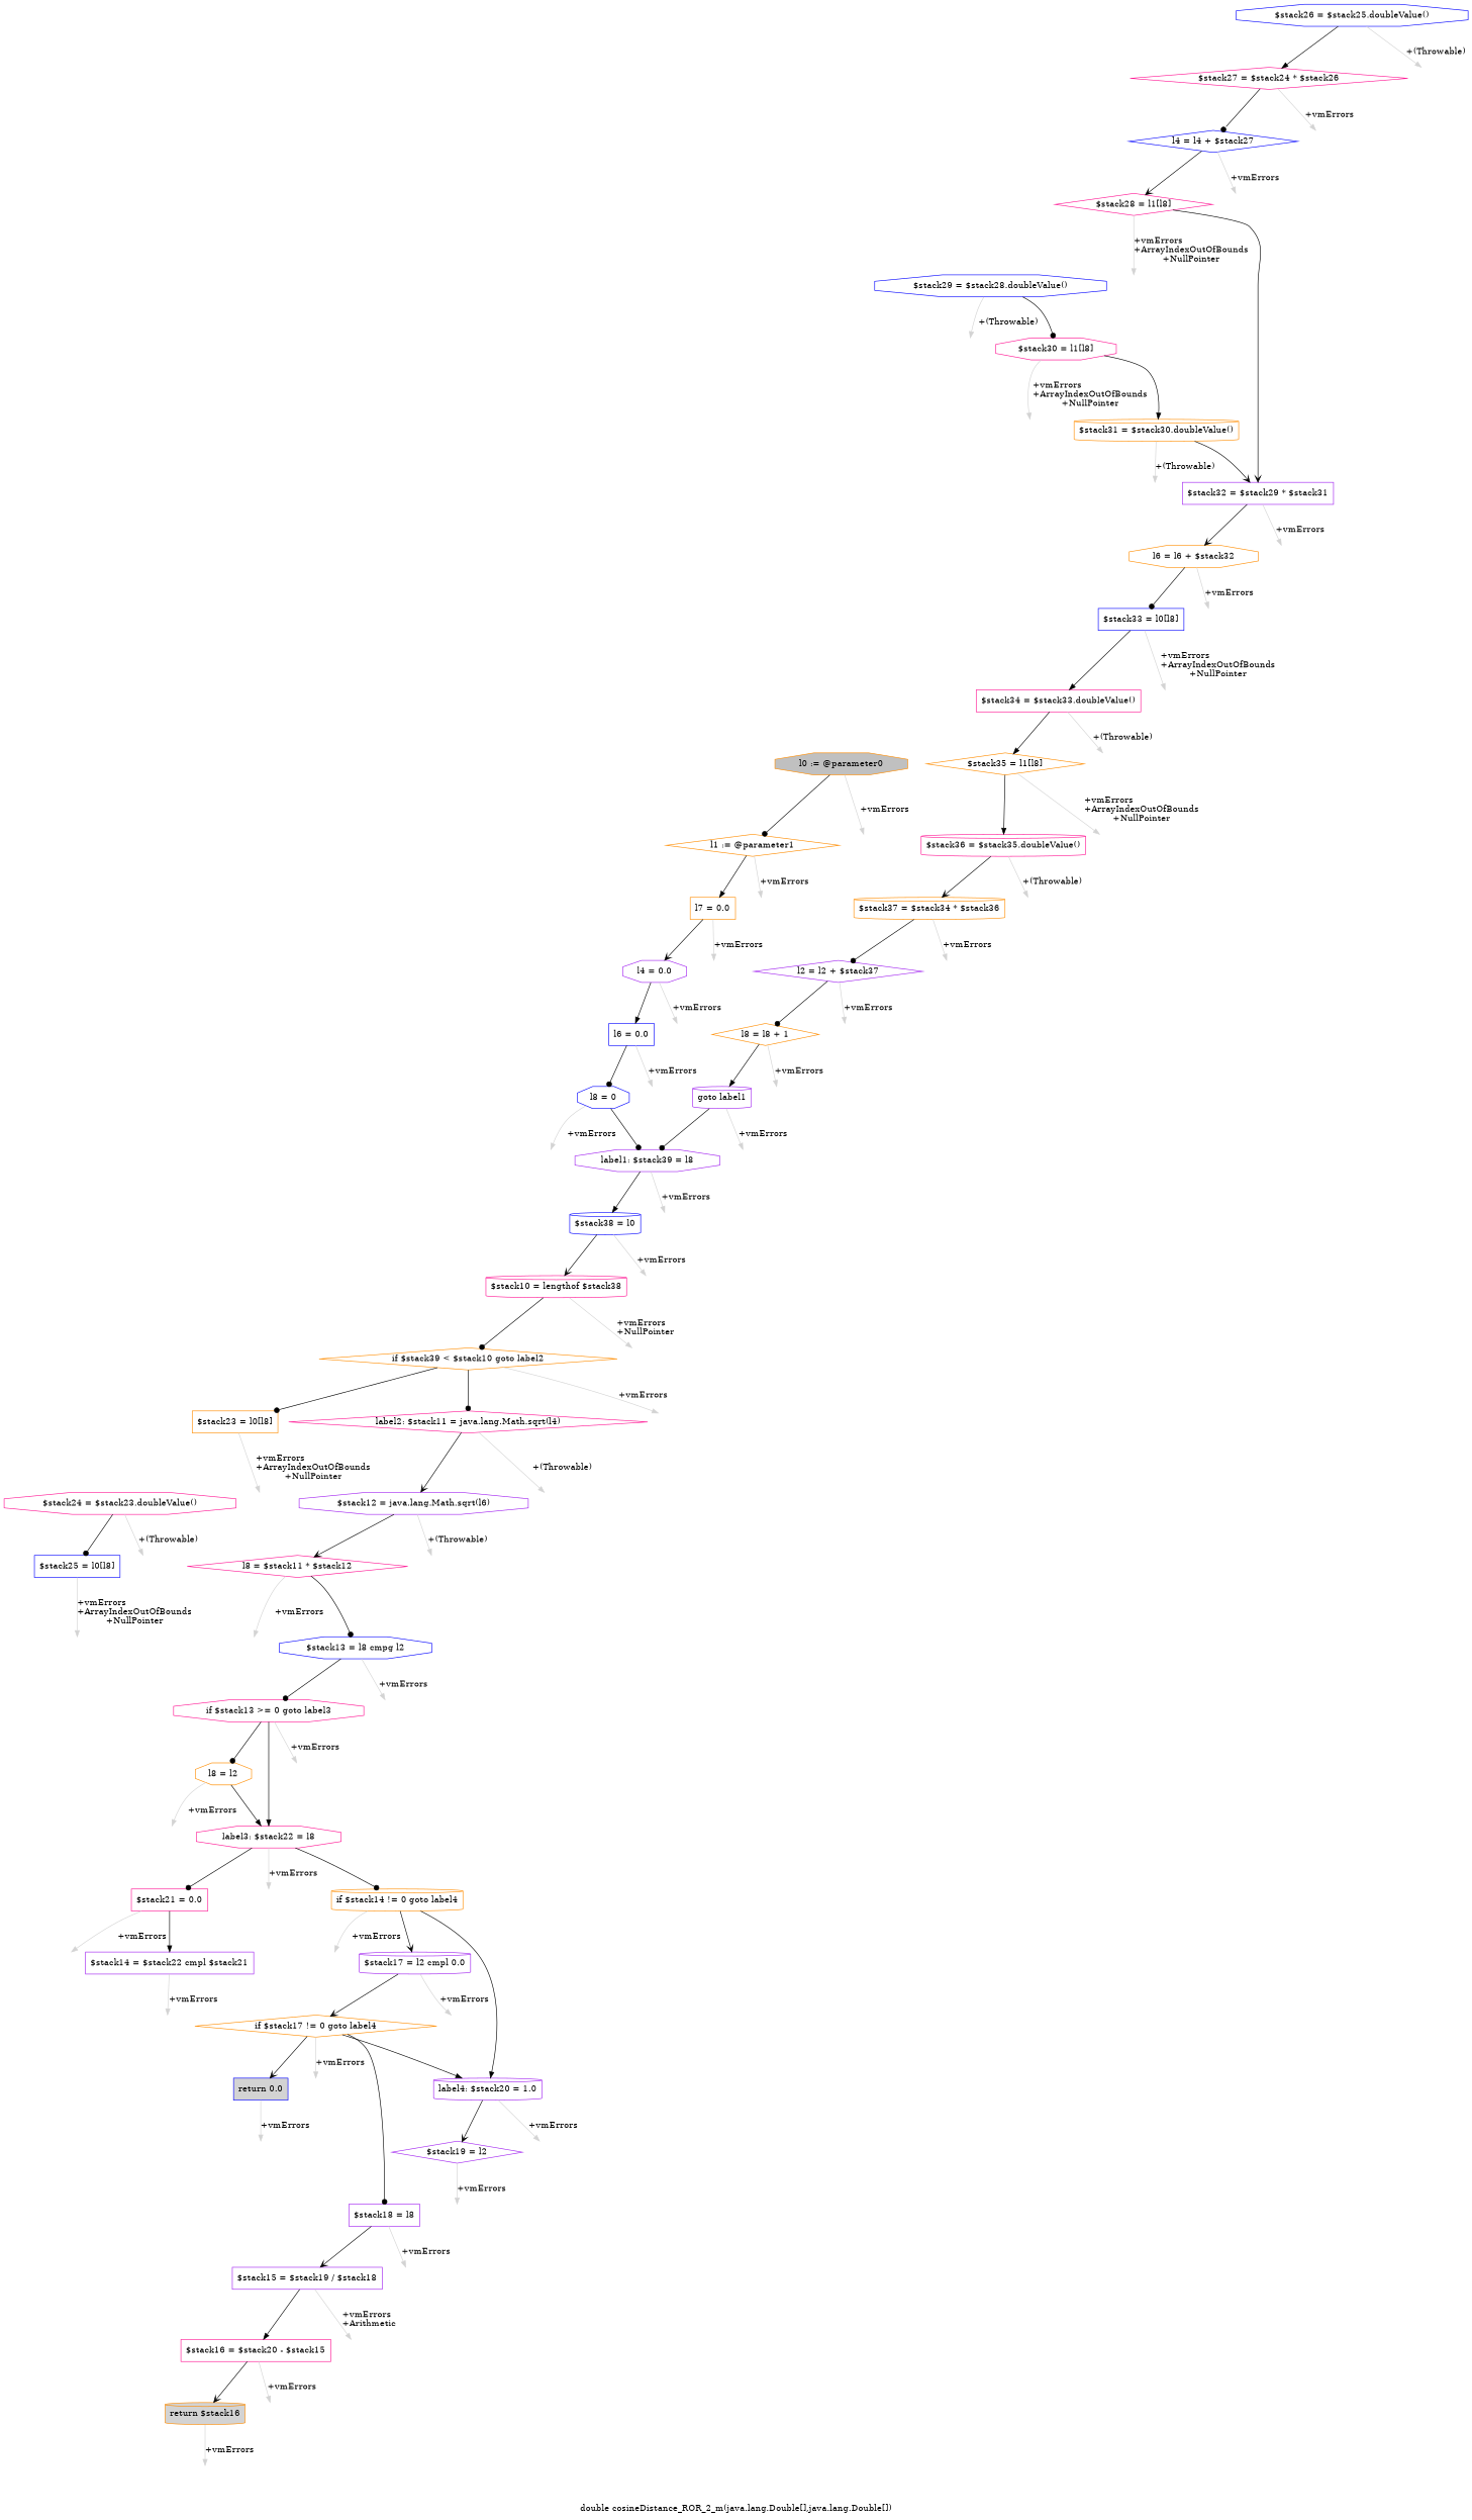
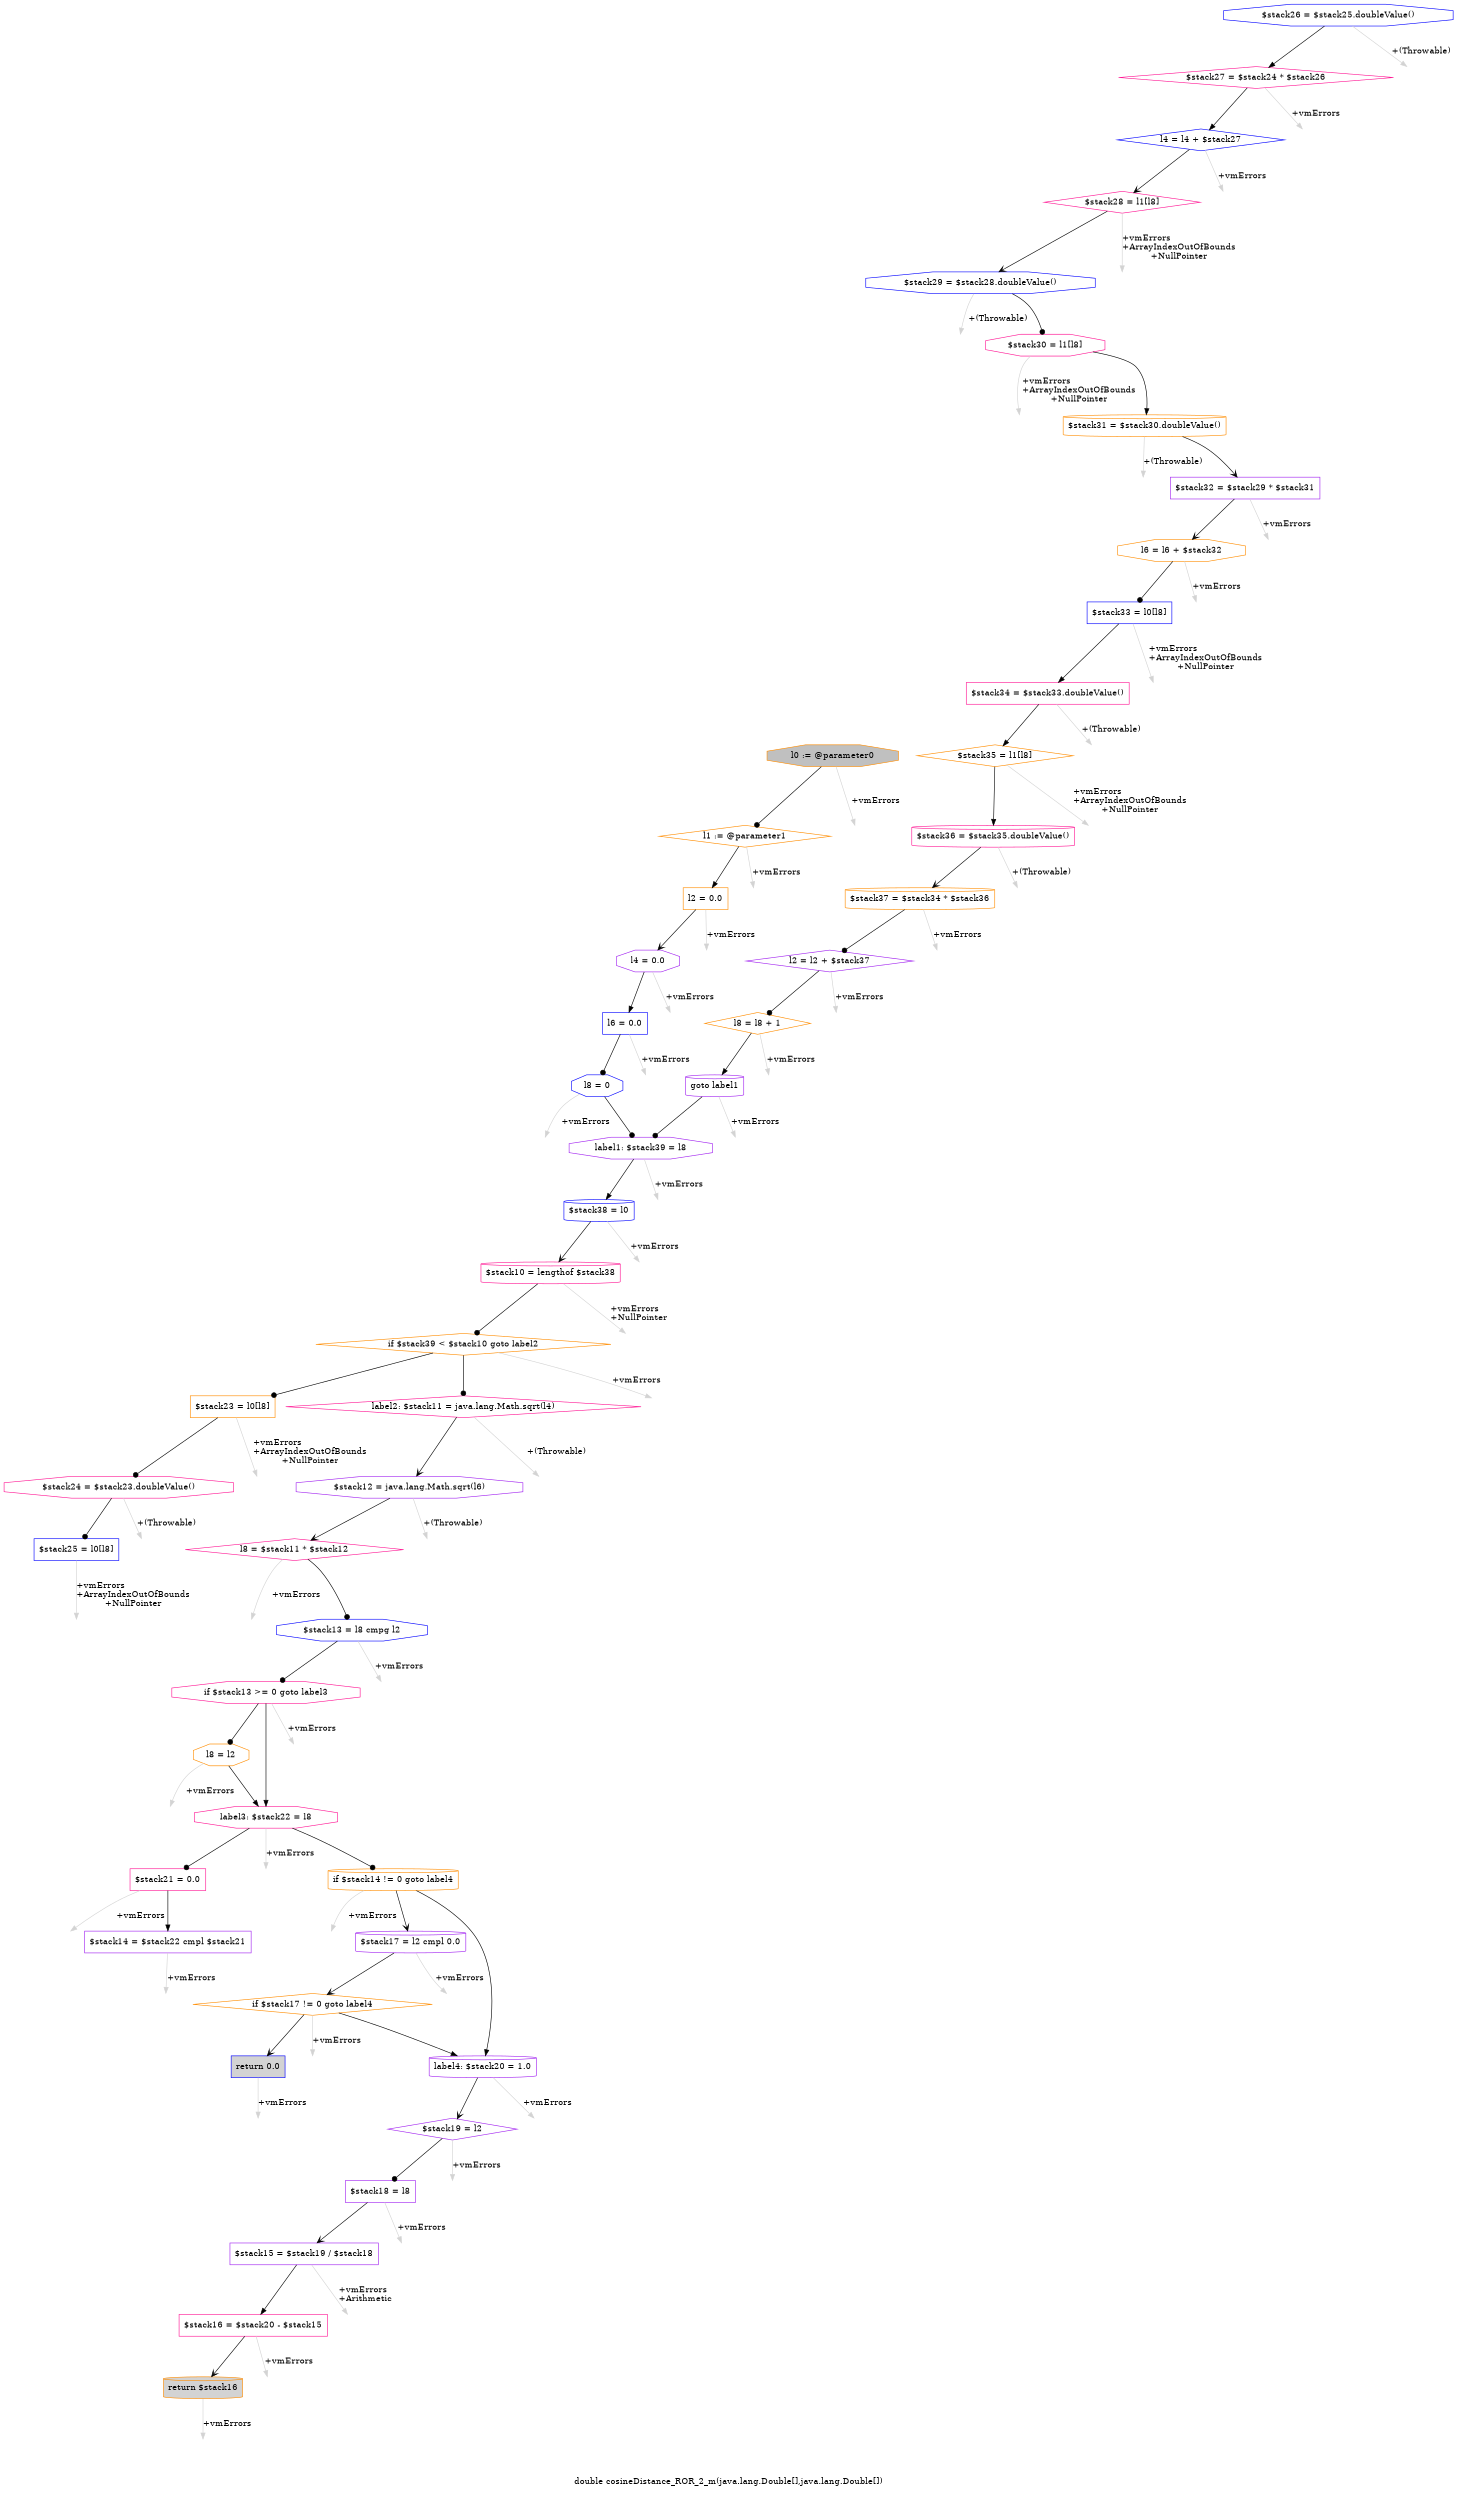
  digraph {
    label="double cosineDistance_ROR_2_m(java.lang.Double[],java.lang.Double[])"
    node [shape=box style=invis]
    edge [color=black]
    n1 [color=darkorange fillcolor=gray label="l0 := @parameter0" shape=octagon style=filled]
    n2 [color=darkorange label="l1 := @parameter1" shape=diamond style=""]
    n3 [label=Esc]
-   n4 [color=darkorange label="l7 = 0.0" style=""]
+   n4 [color=darkorange label="l2 = 0.0" style=""]
    n5 [label=Esc]
    n6 [color=purple label="l4 = 0.0" shape=octagon style=""]
    n7 [label=Esc]
    n8 [color=blue label="l6 = 0.0" style=""]
    n9 [label=Esc]
    n10 [color=blue label="l8 = 0" shape=octagon style=""]
    n11 [label=Esc]
    n12 [color=purple label="label1: $stack39 = l8" shape=octagon style=""]
    n13 [label=Esc]
    n14 [color=blue label="$stack38 = l0" shape=cylinder style=""]
    n15 [label=Esc]
    n16 [color=deeppink label="$stack10 = lengthof $stack38" shape=cylinder style=""]
    n17 [label=Esc]
    n18 [color=darkorange label="if $stack39 < $stack10 goto label2" shape=diamond style=""]
    n19 [label=Esc]
    n20 [color=darkorange label="$stack23 = l0[l8]" style=""]
    n21 [color=deeppink label="label2: $stack11 = java.lang.Math.sqrt(l4)" shape=diamond style=""]
    n22 [label=Esc]
    n23 [color=deeppink label="$stack24 = $stack23.doubleValue()" shape=octagon style=""]
    n24 [label=Esc]
    n25 [color=purple label="$stack12 = java.lang.Math.sqrt(l6)" shape=octagon style=""]
    n26 [label=Esc]
    n27 [color=blue label="$stack25 = l0[l8]" style=""]
    n28 [label=Esc]
    n29 [color=deeppink label="l8 = $stack11 * $stack12" shape=diamond style=""]
    n30 [label=Esc]
    n31 [label=Esc]
    n32 [color=blue label="$stack26 = $stack25.doubleValue()" shape=octagon style=""]
    n33 [color=deeppink label="$stack27 = $stack24 * $stack26" shape=diamond style=""]
    n34 [label=Esc]
    n35 [color=blue label="l4 = l4 + $stack27" shape=diamond style=""]
    n36 [label=Esc]
    n37 [color=deeppink label="$stack28 = l1[l8]" shape=diamond style=""]
    n38 [label=Esc]
    n39 [color=blue label="$stack29 = $stack28.doubleValue()" shape=octagon style=""]
    n40 [label=Esc]
    n41 [color=deeppink label="$stack30 = l1[l8]" shape=octagon style=""]
    n42 [label=Esc]
    n43 [color=darkorange label="$stack31 = $stack30.doubleValue()" shape=cylinder style=""]
    n44 [label=Esc]
    n45 [color=purple label="$stack32 = $stack29 * $stack31" style=""]
    n46 [label=Esc]
    n47 [color=darkorange label="l6 = l6 + $stack32" shape=octagon style=""]
    n48 [label=Esc]
    n49 [color=blue label="$stack33 = l0[l8]" style=""]
    n50 [label=Esc]
    n51 [color=deeppink label="$stack34 = $stack33.doubleValue()" style=""]
    n52 [label=Esc]
    n53 [color=darkorange label="$stack35 = l1[l8]" shape=diamond style=""]
    n54 [label=Esc]
    n55 [color=deeppink label="$stack36 = $stack35.doubleValue()" shape=cylinder style=""]
    n56 [label=Esc]
    n57 [color=darkorange label="$stack37 = $stack34 * $stack36" shape=cylinder style=""]
    n58 [label=Esc]
    n59 [color=purple label="l2 = l2 + $stack37" shape=diamond style=""]
    n60 [label=Esc]
    n61 [color=darkorange label="l8 = l8 + 1" shape=diamond style=""]
    n62 [label=Esc]
    n63 [color=purple label="goto label1" shape=cylinder style=""]
    n64 [label=Esc]
    n65 [label=Esc]
    n66 [color=blue label="$stack13 = l8 cmpg l2" shape=octagon style=""]
    n67 [label=Esc]
    n68 [color=deeppink label="if $stack13 >= 0 goto label3" shape=octagon style=""]
    n69 [label=Esc]
    n70 [color=darkorange label="l8 = l2" shape=octagon style=""]
    n71 [color=deeppink label="label3: $stack22 = l8" shape=octagon style=""]
    n72 [label=Esc]
    n73 [label=Esc]
    n74 [color=deeppink label="$stack21 = 0.0" style=""]
    n75 [label=Esc]
    n76 [color=darkorange label="if $stack14 != 0 goto label4" shape=cylinder style=""]
    n77 [color=purple label="$stack14 = $stack22 cmpl $stack21" style=""]
    n78 [label=Esc]
    n79 [label=Esc]
    n80 [color=purple label="$stack17 = l2 cmpl 0.0" shape=cylinder style=""]
    n81 [color=purple label="label4: $stack20 = 1.0" shape=cylinder style=""]
    n82 [label=Esc]
    n83 [color=darkorange label="if $stack17 != 0 goto label4" shape=diamond style=""]
    n84 [label=Esc]
    n85 [color=purple label="$stack19 = l2" shape=diamond style=""]
    n86 [label=Esc]
    n87 [color=blue fillcolor=lightgray label="return 0.0" style=filled]
    n88 [label=Esc]
    n89 [color=purple label="$stack18 = l8" style=""]
    n90 [label=Esc]
    n91 [label=Esc]
    n92 [color=purple label="$stack15 = $stack19 / $stack18" style=""]
    n93 [label=Esc]
    n94 [color=deeppink label="$stack16 = $stack20 - $stack15" style=""]
    n95 [label=Esc]
    n96 [color=darkorange fillcolor=lightgray label="return $stack16" shape=cylinder style=filled]
    n97 [label=Esc]
    n98 [label=Esc]
    n1 -> n2 [arrowhead=dot]
    n1 -> n3 [color=lightgray label="\l+vmErrors"]
    n2 -> n4 [arrowhead=normal]
    n2 -> n5 [color=lightgray label="\l+vmErrors"]
    n4 -> n6 [arrowhead=vee]
    n4 -> n7 [color=lightgray label="\l+vmErrors"]
    n6 -> n8 [arrowhead=normal]
    n6 -> n9 [color=lightgray label="\l+vmErrors"]
    n8 -> n10 [arrowhead=dot]
    n8 -> n11 [color=lightgray label="\l+vmErrors"]
    n10 -> n12 [arrowhead=dot]
    n10 -> n13 [color=lightgray label="\l+vmErrors"]
    n12 -> n14 [arrowhead=normal]
    n12 -> n15 [color=lightgray label="\l+vmErrors"]
    n14 -> n16 [arrowhead=vee]
    n14 -> n17 [color=lightgray label="\l+vmErrors"]
    n16 -> n18 [arrowhead=dot]
    n16 -> n19 [color=lightgray label="\l+vmErrors\l+NullPointer"]
    n18 -> n20 [arrowhead=dot]
    n18 -> n21 [arrowhead=dot]
    n18 -> n22 [color=lightgray label="\l+vmErrors"]
+   n20 -> n23 [arrowhead=dot]
    n20 -> n24 [color=lightgray label="\l+vmErrors\l+ArrayIndexOutOfBounds\l+NullPointer"]
    n21 -> n25 [arrowhead=vee]
    n21 -> n26 [color=lightgray label="\l+(Throwable)"]
    n23 -> n27 [arrowhead=dot]
    n23 -> n28 [color=lightgray label="\l+(Throwable)"]
    n25 -> n29 [arrowhead=vee]
    n25 -> n30 [color=lightgray label="\l+(Throwable)"]
    n27 -> n31 [color=lightgray label="\l+vmErrors\l+ArrayIndexOutOfBounds\l+NullPointer"]
    n29 -> n66 [arrowhead=dot]
    n29 -> n67 [color=lightgray label="\l+vmErrors"]
    n32 -> n33 [arrowhead=normal]
    n32 -> n34 [color=lightgray label="\l+(Throwable)"]
-   n33 -> n35 [arrowhead=dot]
+   n33 -> n35 [arrowhead=normal]
    n33 -> n36 [color=lightgray label="\l+vmErrors"]
    n35 -> n37 [arrowhead=vee]
    n35 -> n38 [color=lightgray label="\l+vmErrors"]
-   n37 -> n45 [arrowhead=vee]
+   n37 -> n39 [arrowhead=vee]
    n37 -> n40 [color=lightgray label="\l+vmErrors\l+ArrayIndexOutOfBounds\l+NullPointer"]
    n39 -> n41 [arrowhead=dot]
    n39 -> n42 [color=lightgray label="\l+(Throwable)"]
    n41 -> n43 [arrowhead=normal]
    n41 -> n44 [color=lightgray label="\l+vmErrors\l+ArrayIndexOutOfBounds\l+NullPointer"]
    n43 -> n45 [arrowhead=vee]
    n43 -> n46 [color=lightgray label="\l+(Throwable)"]
    n45 -> n47 [arrowhead=vee]
    n45 -> n48 [color=lightgray label="\l+vmErrors"]
    n47 -> n49 [arrowhead=dot]
    n47 -> n50 [color=lightgray label="\l+vmErrors"]
    n49 -> n51 [arrowhead=normal]
    n49 -> n52 [color=lightgray label="\l+vmErrors\l+ArrayIndexOutOfBounds\l+NullPointer"]
    n51 -> n53 [arrowhead=normal]
    n51 -> n54 [color=lightgray label="\l+(Throwable)"]
    n53 -> n55 [arrowhead=normal]
    n53 -> n56 [color=lightgray label="\l+vmErrors\l+ArrayIndexOutOfBounds\l+NullPointer"]
    n55 -> n57 [arrowhead=vee]
    n55 -> n58 [color=lightgray label="\l+(Throwable)"]
    n57 -> n59 [arrowhead=dot]
    n57 -> n60 [color=lightgray label="\l+vmErrors"]
    n59 -> n61 [arrowhead=dot]
    n59 -> n62 [color=lightgray label="\l+vmErrors"]
    n61 -> n63 [arrowhead=normal]
    n61 -> n64 [color=lightgray label="\l+vmErrors"]
    n63 -> n12 [arrowhead=dot]
    n63 -> n65 [color=lightgray label="\l+vmErrors"]
    n66 -> n68 [arrowhead=dot]
    n66 -> n69 [color=lightgray label="\l+vmErrors"]
    n68 -> n70 [arrowhead=dot]
    n68 -> n71 [arrowhead=normal]
    n68 -> n72 [color=lightgray label="\l+vmErrors"]
    n70 -> n71 [arrowhead=normal]
    n70 -> n73 [color=lightgray label="\l+vmErrors"]
    n71 -> n74 [arrowhead=dot]
    n71 -> n75 [color=lightgray label="\l+vmErrors"]
    n71 -> n76 [arrowhead=dot]
    n74 -> n77 [arrowhead=normal]
    n74 -> n78 [color=lightgray label="\l+vmErrors"]
    n76 -> n80 [arrowhead=vee]
    n76 -> n81 [arrowhead=normal]
    n76 -> n82 [color=lightgray label="\l+vmErrors"]
    n77 -> n79 [color=lightgray label="\l+vmErrors"]
    n80 -> n83 [arrowhead=vee]
    n80 -> n84 [color=lightgray label="\l+vmErrors"]
    n81 -> n85 [arrowhead=vee]
    n81 -> n86 [color=lightgray label="\l+vmErrors"]
    n83 -> n81 [arrowhead=normal]
    n83 -> n87 [arrowhead=vee]
    n83 -> n88 [color=lightgray label="\l+vmErrors"]
-   n83 -> n89 [arrowhead=dot]
+   n85 -> n89 [arrowhead=dot]
    n85 -> n90 [color=lightgray label="\l+vmErrors"]
    n87 -> n91 [color=lightgray label="\l+vmErrors"]
    n89 -> n92 [arrowhead=vee]
    n89 -> n93 [color=lightgray label="\l+vmErrors"]
    n92 -> n94 [arrowhead=normal]
    n92 -> n95 [color=lightgray label="\l+vmErrors\l+Arithmetic"]
    n94 -> n96 [arrowhead=vee]
    n94 -> n97 [color=lightgray label="\l+vmErrors"]
    n96 -> n98 [color=lightgray label="\l+vmErrors"]
  }
